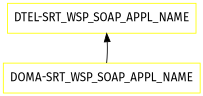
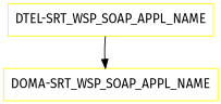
  digraph {
    fontname="Fira Sans"
    node [color=yellow shape=box fontname="Fira Sans"]
    "DTEL-SRT_WSP_SOAP_APPL_NAME"
    "DOMA-SRT_WSP_SOAP_APPL_NAME"
-   "DOMA-SRT_WSP_SOAP_APPL_NAME" -> "DTEL-SRT_WSP_SOAP_APPL_NAME" [fontname="Fira Sans"]
+   "DTEL-SRT_WSP_SOAP_APPL_NAME" -> "DOMA-SRT_WSP_SOAP_APPL_NAME" [fontname="Fira Sans"]
  }
